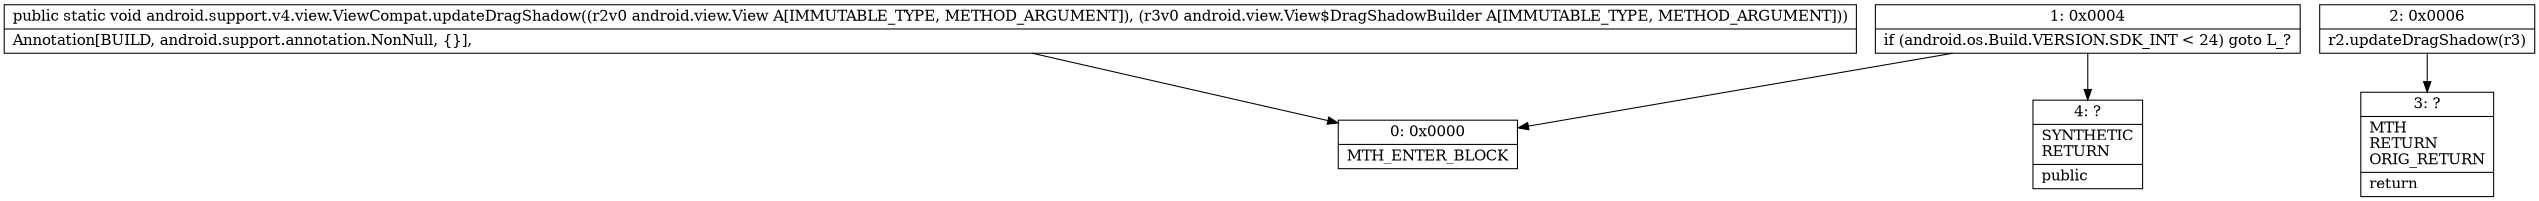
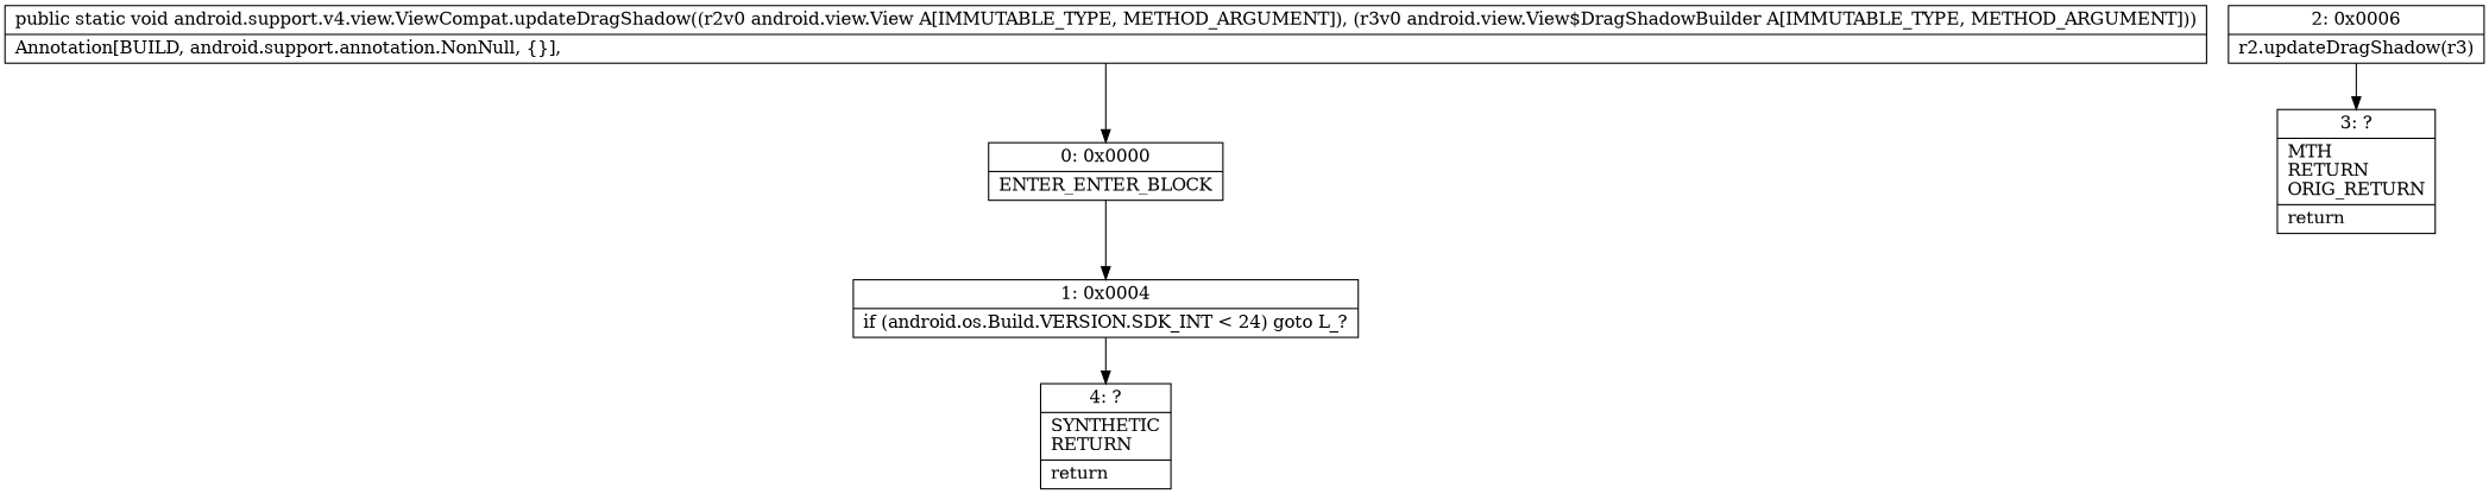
  digraph {
    node [shape=record]
-   n1 [label="{0\:\ 0x0000|MTH_ENTER_BLOCK\l}"]
+   n1 [label="{0\:\ 0x0000|ENTER_ENTER_BLOCK\l}"]
    n2 [label="{1\:\ 0x0004|if (android.os.Build.VERSION.SDK_INT \< 24) goto L_?\l}"]
-   n3 [label="{4\:\ ?|SYNTHETIC\lRETURN\l|public\l}"]
+   n3 [label="{4\:\ ?|SYNTHETIC\lRETURN\l|return\l}"]
    n4 [label="{2\:\ 0x0006|r2.updateDragShadow(r3)\l}"]
    n5 [label="{3\:\ ?|MTH\lRETURN\lORIG_RETURN\l|return\l}"]
    n6 [label="{public static void android.support.v4.view.ViewCompat.updateDragShadow((r2v0 android.view.View A[IMMUTABLE_TYPE, METHOD_ARGUMENT]), (r3v0 android.view.View$DragShadowBuilder A[IMMUTABLE_TYPE, METHOD_ARGUMENT]))  | Annotation[BUILD, android.support.annotation.NonNull, \{\}], \l}"]
-   n2 -> n1
+   n1 -> n2
    n2 -> n3
    n4 -> n5
    n6 -> n1
  }
